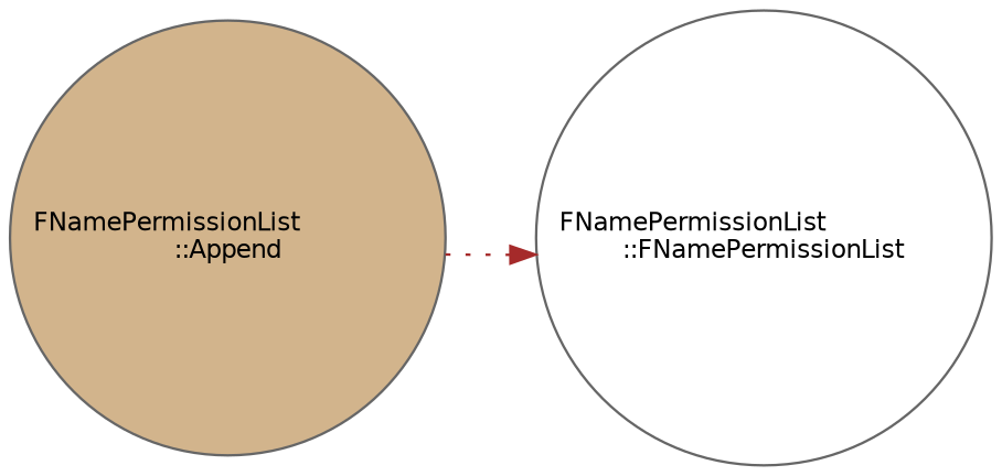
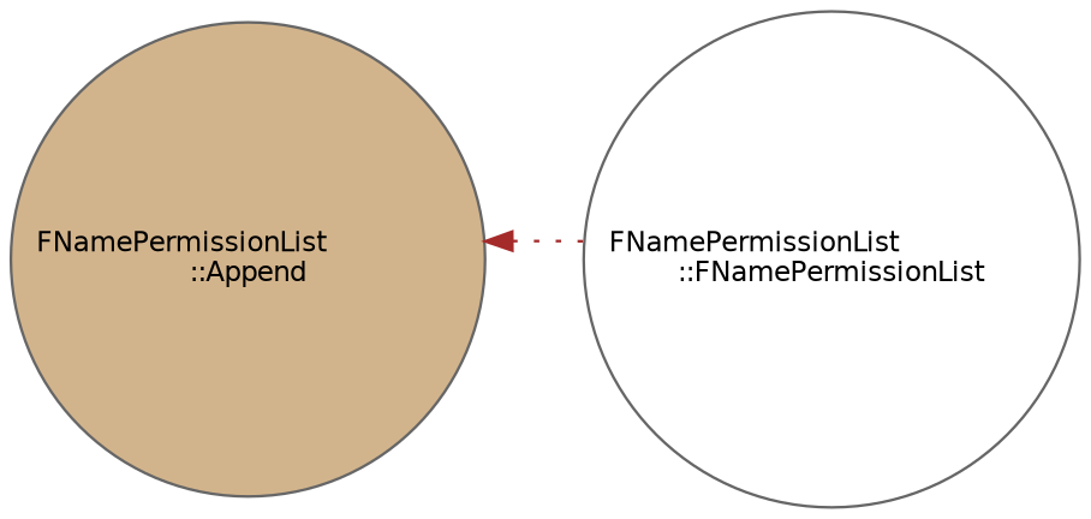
  digraph {
    rankdir=LR
    node [fontname=Helvetica fontsize=10 shape=circle style=filled]
    n1 [color=gray40 fillcolor=tan fontcolor=black height=0.2 label="FNamePermissionList\l::Append" width=0.4]
    n2 [color=grey40 fillcolor=white height=0.2 label="FNamePermissionList\l::FNamePermissionList" width=0.4]
-   n1 -> n2 [color=brown fontname=Helvetica fontsize=10 labelfontname=Helvetica labelfontsize=10 style=dotted]
+   n2 -> n1 [color=brown fontname=Helvetica fontsize=10 labelfontname=Helvetica labelfontsize=10 style=dotted]
  }
